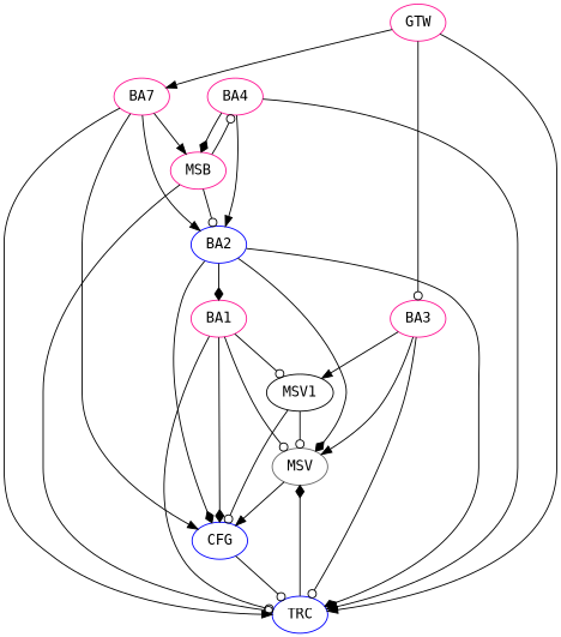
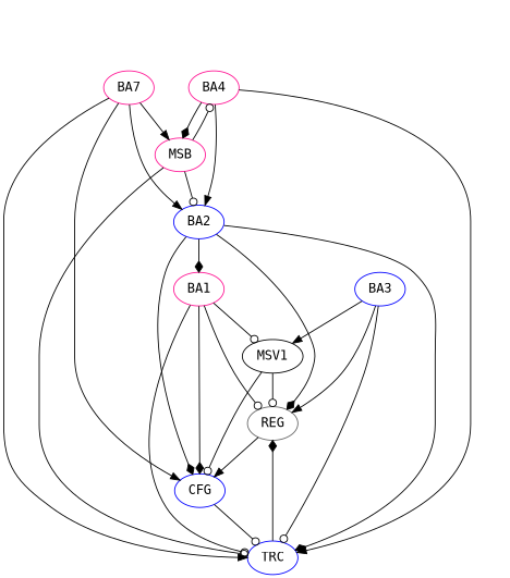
  strict digraph {
    fontname="DejaVu Sans Mono"
    node [color=deeppink fontname="DejaVu Sans Mono"]
    edge [arrowhead=odot fontname="DejaVu Sans Mono"]
    n1 [label=BA1]
-   n2 [color=gray40 label=MSV]
+   n2 [color=gray40 label=REG]
    n3 [color=blue label=CFG]
    n4 [color=blue label=TRC]
    n5 [color=black label=MSV1]
    n6 [color=blue label=BA2]
-   n7 [label=BA3]
+   n7 [color=blue label=BA3]
    n8 [label=BA4]
    n9 [label=MSB]
    n10 [label=BA7]
-   n11 [label=GTW]
    n1 -> n2
    n1 -> n3 [arrowhead=diamond]
    n1 -> n4
    n1 -> n5
    n2 -> n3 [arrowhead=normal]
    n3 -> n4
    n4 -> n2 [arrowhead=diamond]
    n5 -> n2
    n5 -> n3
    n6 -> n1 [arrowhead=diamond]
    n6 -> n2 [arrowhead=diamond]
    n6 -> n3 [arrowhead=diamond]
    n6 -> n4 [arrowhead=diamond]
    n7 -> n2 [arrowhead=normal]
    n7 -> n4
    n7 -> n5 [arrowhead=normal]
    n8 -> n4 [arrowhead=normal]
    n8 -> n6 [arrowhead=normal]
    n8 -> n9 [arrowhead=diamond]
    n9 -> n4
    n9 -> n6
    n9 -> n8
    n10 -> n3 [arrowhead=normal]
    n10 -> n4 [arrowhead=normal]
    n10 -> n6 [arrowhead=normal]
    n10 -> n9 [arrowhead=normal]
-   n11 -> n4 [arrowhead=normal]
-   n11 -> n7
-   n11 -> n10 [arrowhead=normal]
  }
